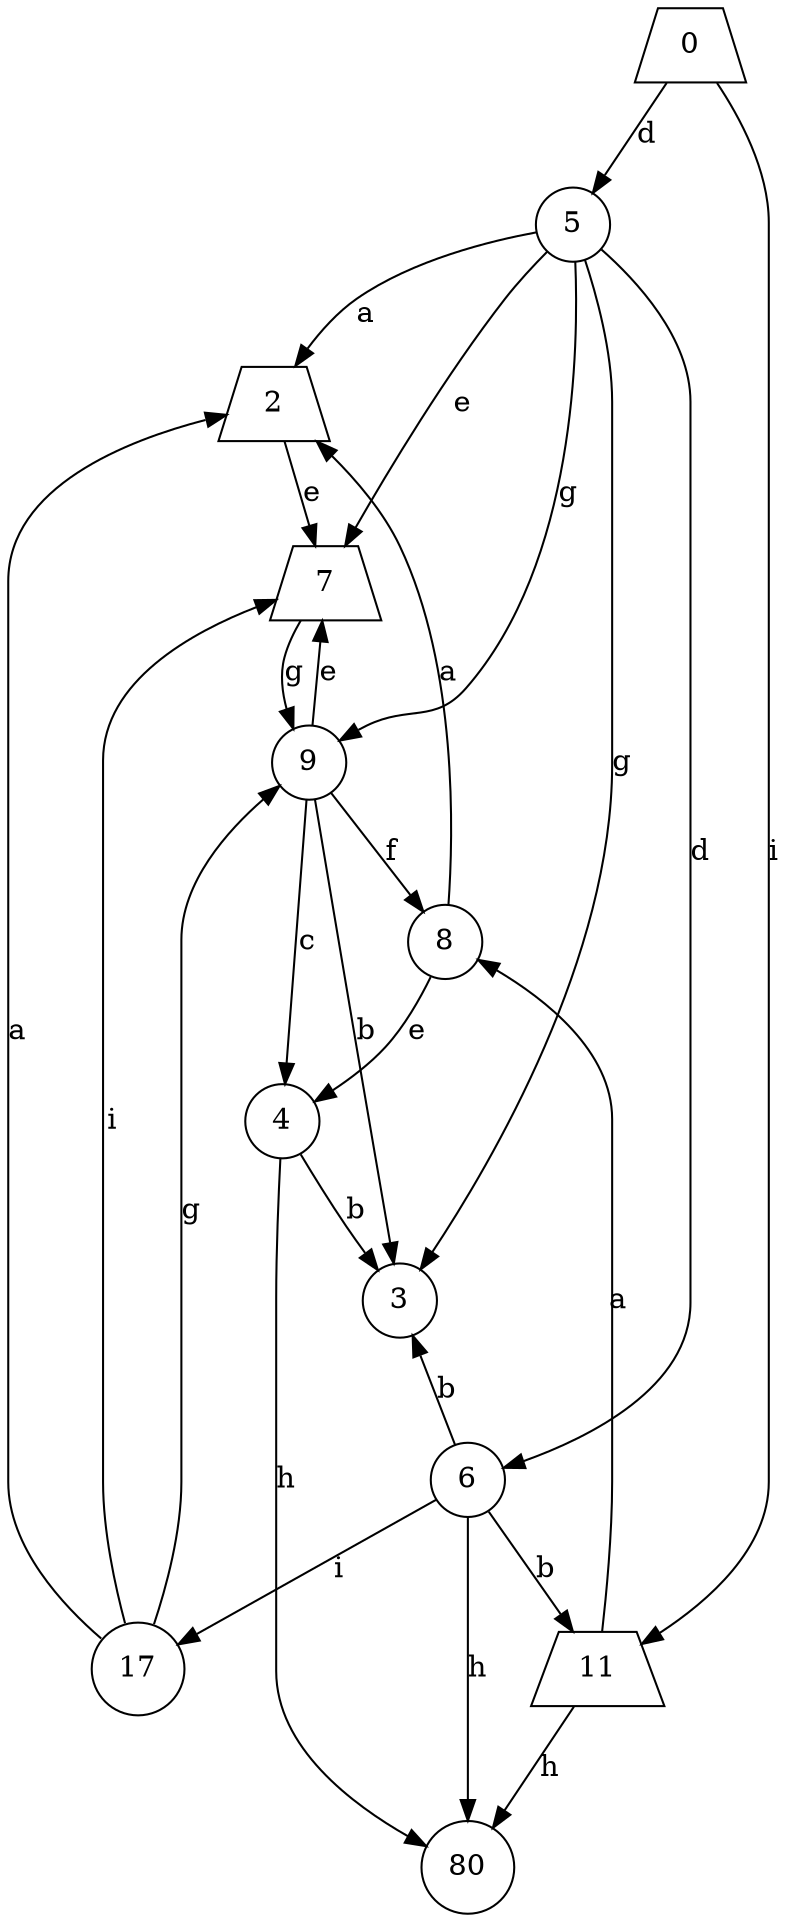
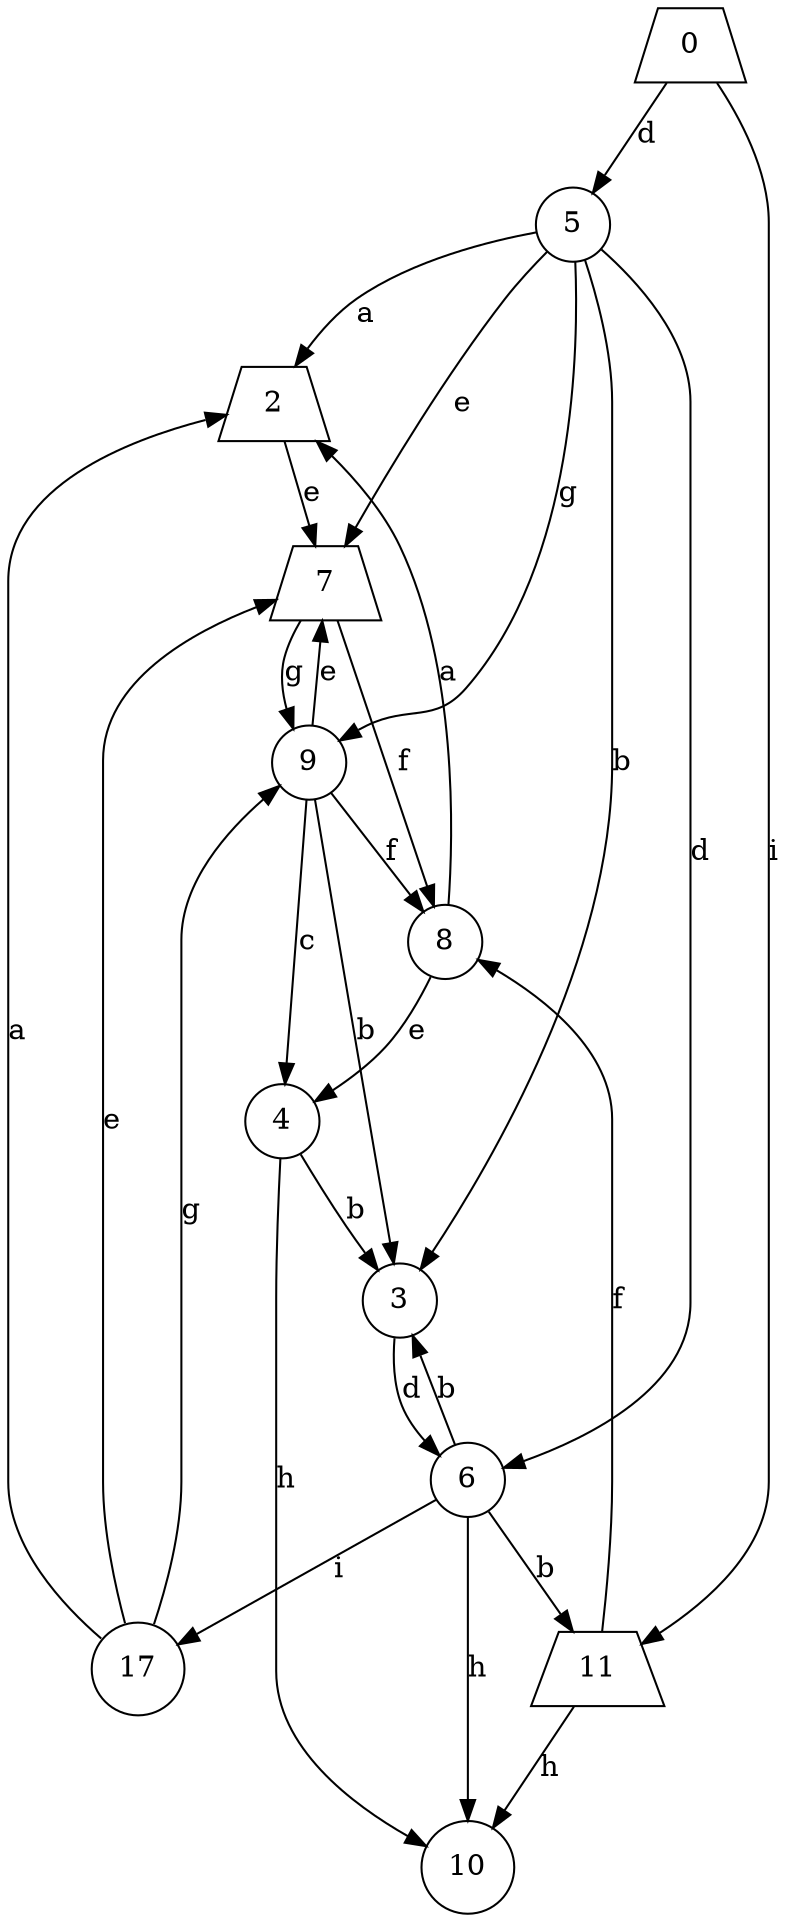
  strict digraph {
    node [shape=circle]
    2 [shape=trapezium]
    7 [shape=trapezium]
    9
    3
    4
    8
    11 [shape=trapezium]
-   10 [label=80]
+   10
    6
    n10 [label=17]
    5
    0 [shape=trapezium]
    2 -> 7 [label=e]
    7 -> 9 [label=g]
+   7 -> 8 [label=f]
    9 -> 7 [label=e]
    9 -> 3 [label=b]
    9 -> 4 [label=c]
    9 -> 8 [label=f]
+   3 -> 6 [label=d]
    4 -> 3 [label=b]
    4 -> 10 [label=h]
    8 -> 2 [label=a]
    8 -> 4 [label=e]
-   11 -> 8 [label=a]
+   11 -> 8 [label=f]
    11 -> 10 [label=h]
    6 -> 3 [label=b]
    6 -> 11 [label=b]
    6 -> 10 [label=h]
    6 -> n10 [label=i]
    n10 -> 2 [label=a]
-   n10 -> 7 [label=i]
+   n10 -> 7 [label=e]
    n10 -> 9 [label=g]
    5 -> 2 [label=a]
    5 -> 7 [label=e]
    5 -> 9 [label=g]
-   5 -> 3 [label=g]
+   5 -> 3 [label=b]
    5 -> 6 [label=d]
    0 -> 11 [label=i]
    0 -> 5 [label=d]
  }
